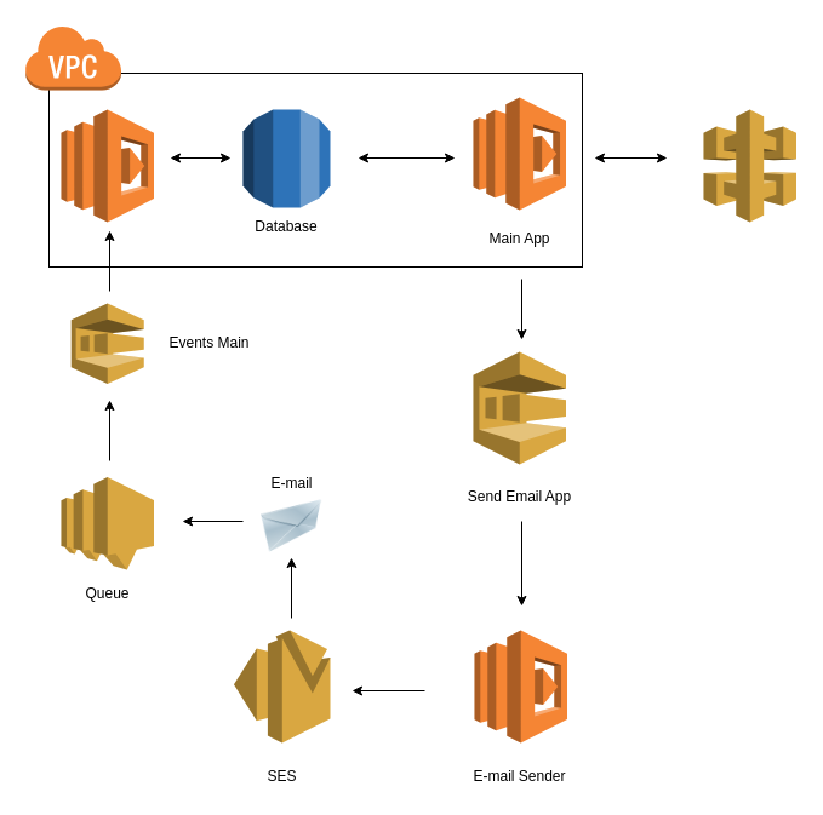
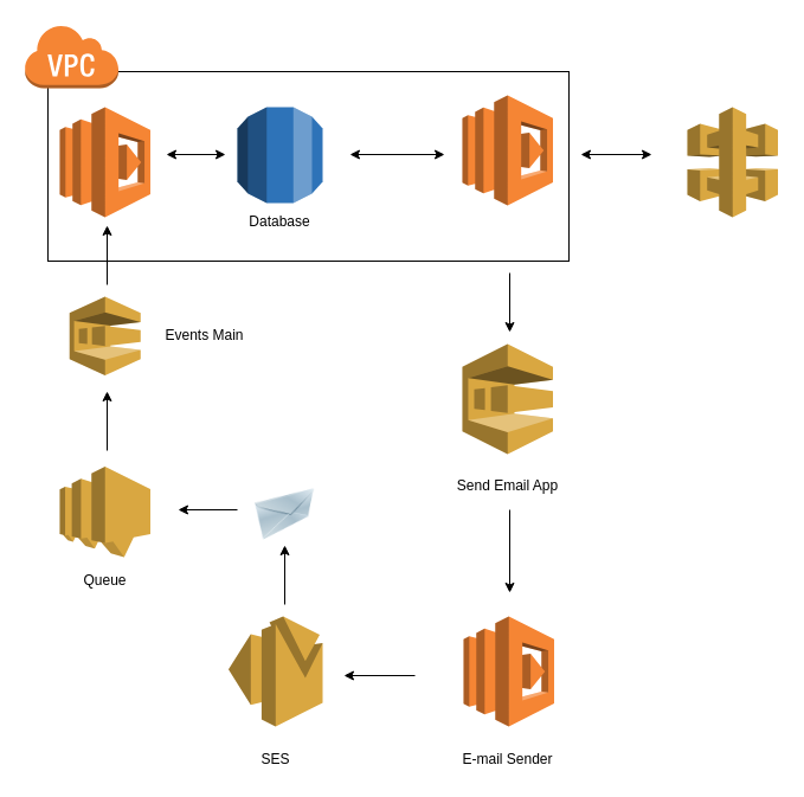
  <mxCell id="0" />
  <mxCell id="1" parent="0" />
  <mxCell id="2" value="" style="rounded=0;whiteSpace=wrap;html=1;fillColor=none;" vertex="1" parent="1"><mxGeometry x="40" y="60" width="440" height="160" as="geometry" /></mxCell>
  <mxCell id="3" value="" style="endArrow=classic;startArrow=classic;html=1;" edge="1" parent="1"><mxGeometry width="50" height="50" relative="1" as="geometry"><mxPoint x="295" y="130" as="sourcePoint" /><mxPoint x="375" y="130" as="targetPoint" /></mxGeometry></mxCell>
  <mxCell id="4" value="" style="group" vertex="1" connectable="0" parent="1"><mxGeometry x="200" y="90" width="72" height="107" as="geometry" /></mxCell>
  <mxCell id="5" value="" style="outlineConnect=0;dashed=0;verticalLabelPosition=bottom;verticalAlign=top;align=center;html=1;shape=mxgraph.aws3.rds;fillColor=#2E73B8;gradientColor=none;" vertex="1" parent="4"><mxGeometry width="72" height="81" as="geometry" /></mxCell>
  <mxCell id="6" value="Database" style="text;html=1;strokeColor=none;fillColor=none;align=center;verticalAlign=middle;whiteSpace=wrap;rounded=0;" vertex="1" parent="4"><mxGeometry x="16" y="87" width="40" height="20" as="geometry" /></mxCell>
  <mxCell id="7" value="" style="group" vertex="1" connectable="0" parent="1"><mxGeometry x="390" y="110" width="76.5" height="127" as="geometry" /></mxCell>
  <mxCell id="8" value="" style="outlineConnect=0;dashed=0;verticalLabelPosition=bottom;verticalAlign=top;align=center;html=1;shape=mxgraph.aws3.lambda;fillColor=#F58534;gradientColor=none;" vertex="1" parent="7"><mxGeometry y="-30" width="76.5" height="93" as="geometry" /></mxCell>
- <mxCell id="9" value="Main App" style="text;html=1;strokeColor=none;fillColor=none;align=center;verticalAlign=middle;whiteSpace=wrap;rounded=0;" vertex="1" parent="7"><mxGeometry x="0.75" y="77" width="75" height="20" as="geometry" /></mxCell>
  <mxCell id="10" value="" style="outlineConnect=0;dashed=0;verticalLabelPosition=bottom;verticalAlign=top;align=center;html=1;shape=mxgraph.aws3.api_gateway;fillColor=#D9A741;gradientColor=none;" vertex="1" parent="1"><mxGeometry x="580" y="90" width="76.5" height="93" as="geometry" /></mxCell>
  <mxCell id="11" value="" style="endArrow=classic;startArrow=classic;html=1;" edge="1" parent="1"><mxGeometry width="50" height="50" relative="1" as="geometry"><mxPoint x="490" y="130" as="sourcePoint" /><mxPoint x="550" y="130" as="targetPoint" /></mxGeometry></mxCell>
  <mxCell id="12" value="" style="outlineConnect=0;dashed=0;verticalLabelPosition=bottom;verticalAlign=top;align=center;html=1;shape=mxgraph.aws3.sqs;fillColor=#D9A741;gradientColor=none;" vertex="1" parent="1"><mxGeometry x="390" y="290" width="76.5" height="93" as="geometry" /></mxCell>
  <mxCell id="13" value="" style="endArrow=none;startArrow=classic;html=1;endFill=0;" edge="1" parent="1"><mxGeometry width="50" height="50" relative="1" as="geometry"><mxPoint x="430" y="280" as="sourcePoint" /><mxPoint x="430" y="230" as="targetPoint" /></mxGeometry></mxCell>
  <mxCell id="14" value="Send Email App" style="text;html=1;align=center;verticalAlign=middle;resizable=0;points=[];autosize=1;" vertex="1" parent="1"><mxGeometry x="368.25" y="400" width="120" height="20" as="geometry" /></mxCell>
  <mxCell id="15" value="" style="outlineConnect=0;dashed=0;verticalLabelPosition=bottom;verticalAlign=top;align=center;html=1;shape=mxgraph.aws3.lambda;fillColor=#F58534;gradientColor=none;" vertex="1" parent="1"><mxGeometry x="391" y="520" width="76.5" height="93" as="geometry" /></mxCell>
  <mxCell id="16" value="E-mail Sender" style="text;html=1;align=center;verticalAlign=middle;resizable=0;points=[];autosize=1;" vertex="1" parent="1"><mxGeometry x="383.25" y="631" width="90" height="20" as="geometry" /></mxCell>
  <mxCell id="17" value="" style="outlineConnect=0;dashed=0;verticalLabelPosition=bottom;verticalAlign=top;align=center;html=1;shape=mxgraph.aws3.ses;fillColor=#D9A741;gradientColor=none;" vertex="1" parent="1"><mxGeometry x="192.5" y="520" width="79.5" height="93" as="geometry" /></mxCell>
  <mxCell id="18" value="SES" style="text;html=1;align=center;verticalAlign=middle;resizable=0;points=[];autosize=1;" vertex="1" parent="1"><mxGeometry x="212.25" y="631" width="40" height="20" as="geometry" /></mxCell>
  <mxCell id="19" value="" style="image;html=1;labelBackgroundColor=#ffffff;image=img/lib/clip_art/networking/Email_128x128.png;fillColor=none;" vertex="1" parent="1"><mxGeometry x="215.25" y="409" width="50" height="50" as="geometry" /></mxCell>
  <mxCell id="20" value="" style="outlineConnect=0;dashed=0;verticalLabelPosition=bottom;verticalAlign=top;align=center;html=1;shape=mxgraph.aws3.sns;fillColor=#D9A741;gradientColor=none;" vertex="1" parent="1"><mxGeometry x="50" y="393.5" width="76.5" height="76.5" as="geometry" /></mxCell>
  <mxCell id="21" value="" style="outlineConnect=0;dashed=0;verticalLabelPosition=bottom;verticalAlign=top;align=center;html=1;shape=mxgraph.aws3.sqs;fillColor=#D9A741;gradientColor=none;" vertex="1" parent="1"><mxGeometry x="58.25" y="250" width="60" height="66.5" as="geometry" /></mxCell>
  <mxCell id="22" value="" style="outlineConnect=0;dashed=0;verticalLabelPosition=bottom;verticalAlign=top;align=center;html=1;shape=mxgraph.aws3.lambda;fillColor=#F58534;gradientColor=none;" vertex="1" parent="1"><mxGeometry x="50" y="90" width="76.5" height="93" as="geometry" /></mxCell>
  <mxCell id="23" value="" style="endArrow=classic;html=1;" edge="1" parent="1"><mxGeometry width="50" height="50" relative="1" as="geometry"><mxPoint x="350" y="570" as="sourcePoint" /><mxPoint x="290" y="570" as="targetPoint" /></mxGeometry></mxCell>
  <mxCell id="24" value="" style="endArrow=classic;html=1;" edge="1" parent="1"><mxGeometry width="50" height="50" relative="1" as="geometry"><mxPoint x="240" y="510" as="sourcePoint" /><mxPoint x="240" y="460" as="targetPoint" /></mxGeometry></mxCell>
  <mxCell id="25" value="" style="endArrow=classic;html=1;" edge="1" parent="1"><mxGeometry width="50" height="50" relative="1" as="geometry"><mxPoint x="200" y="430" as="sourcePoint" /><mxPoint x="150" y="430" as="targetPoint" /></mxGeometry></mxCell>
  <mxCell id="26" value="" style="endArrow=classic;startArrow=classic;html=1;" edge="1" parent="1"><mxGeometry width="50" height="50" relative="1" as="geometry"><mxPoint x="140" y="130" as="sourcePoint" /><mxPoint x="190" y="130" as="targetPoint" /></mxGeometry></mxCell>
  <mxCell id="27" value="" style="endArrow=classic;html=1;" edge="1" parent="1"><mxGeometry width="50" height="50" relative="1" as="geometry"><mxPoint x="90" y="380" as="sourcePoint" /><mxPoint x="90" y="330" as="targetPoint" /></mxGeometry></mxCell>
  <mxCell id="28" value="" style="endArrow=classic;html=1;" edge="1" parent="1"><mxGeometry width="50" height="50" relative="1" as="geometry"><mxPoint x="90" y="240" as="sourcePoint" /><mxPoint x="90" y="190" as="targetPoint" /></mxGeometry></mxCell>
  <mxCell id="29" value="" style="outlineConnect=0;dashed=0;verticalLabelPosition=bottom;verticalAlign=top;align=center;html=1;shape=mxgraph.aws3.virtual_private_cloud;fillColor=#F58534;gradientColor=none;" vertex="1" parent="1"><mxGeometry x="20" y="20" width="79.5" height="54" as="geometry" /></mxCell>
- <mxCell id="30" value="E-mail" style="text;html=1;align=center;verticalAlign=middle;resizable=0;points=[];autosize=1;" vertex="1" parent="1"><mxGeometry x="215.25" y="389" width="50" height="20" as="geometry" /></mxCell>
  <mxCell id="31" value="Queue" style="text;html=1;align=center;verticalAlign=middle;resizable=0;points=[];autosize=1;" vertex="1" parent="1"><mxGeometry x="63.25" y="480" width="50" height="20" as="geometry" /></mxCell>
  <mxCell id="32" value="Events Main" style="text;html=1;align=center;verticalAlign=middle;resizable=0;points=[];autosize=1;" vertex="1" parent="1"><mxGeometry x="126.5" y="273.25" width="90" height="20" as="geometry" /></mxCell>
  <mxCell id="33" value="" style="endArrow=classic;html=1;" edge="1" parent="1"><mxGeometry width="50" height="50" relative="1" as="geometry"><mxPoint x="430" y="430" as="sourcePoint" /><mxPoint x="430" y="500" as="targetPoint" /></mxGeometry></mxCell>
